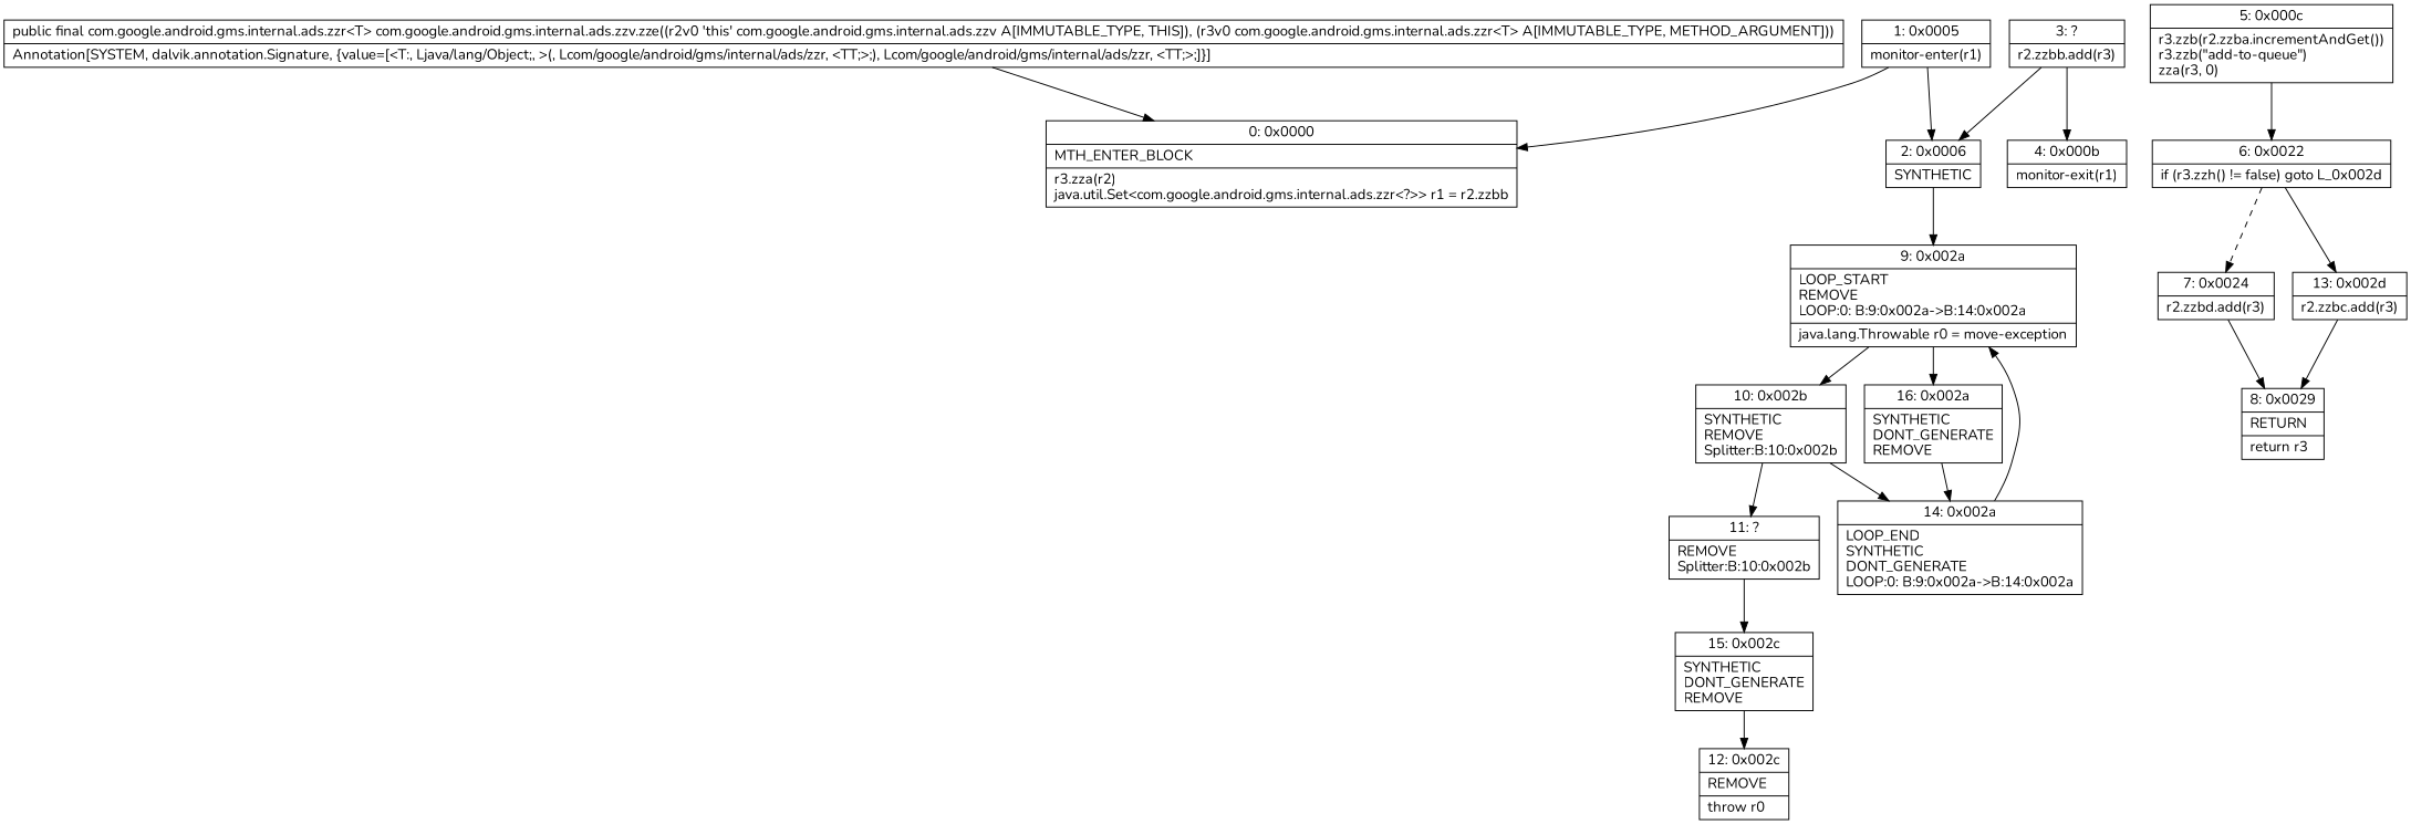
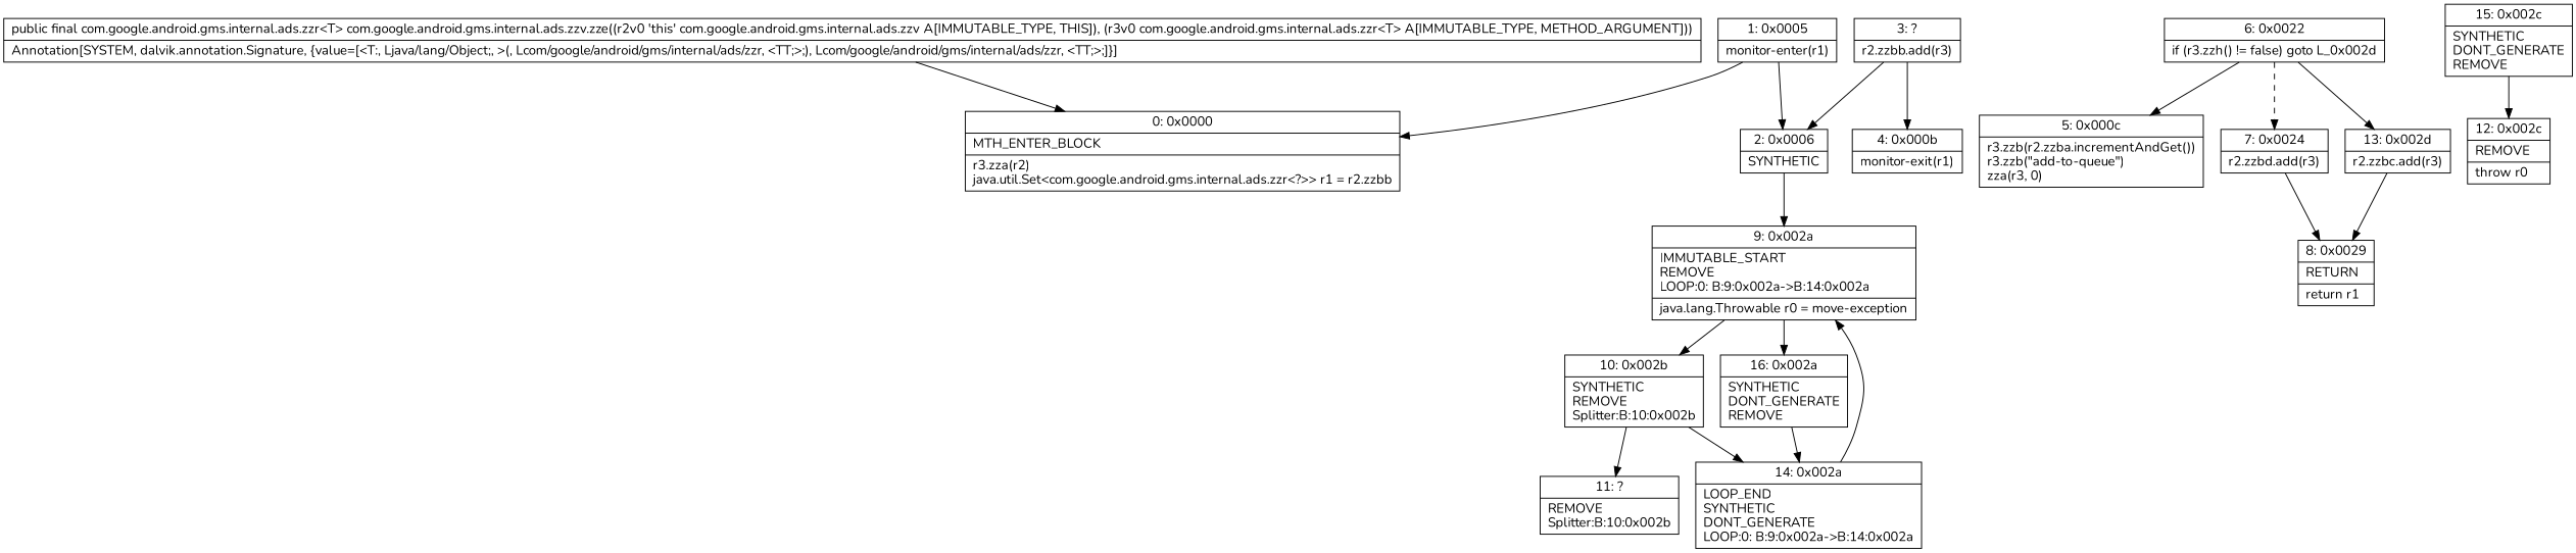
  digraph {
    fontname=Nunito
    node [fontname=Nunito shape=record]
    edge [fontname=Nunito]
    n1 [label="{0\:\ 0x0000|MTH_ENTER_BLOCK\l|r3.zza(r2)\ljava.util.Set\<com.google.android.gms.internal.ads.zzr\<?\>\> r1 = r2.zzbb\l}"]
    n2 [label="{1\:\ 0x0005|monitor\-enter(r1)\l}"]
    n3 [label="{2\:\ 0x0006|SYNTHETIC\l}"]
-   n4 [label="{9\:\ 0x002a|LOOP_START\lREMOVE\lLOOP:0: B:9:0x002a\-\>B:14:0x002a\l|java.lang.Throwable r0 = move\-exception\l}"]
+   n4 [label="{9\:\ 0x002a|IMMUTABLE_START\lREMOVE\lLOOP:0: B:9:0x002a\-\>B:14:0x002a\l|java.lang.Throwable r0 = move\-exception\l}"]
    n5 [label="{3\:\ ?|r2.zzbb.add(r3)\l}"]
    n6 [label="{4\:\ 0x000b|monitor\-exit(r1)\l}"]
    n7 [label="{10\:\ 0x002b|SYNTHETIC\lREMOVE\lSplitter:B:10:0x002b\l}"]
    n8 [label="{16\:\ 0x002a|SYNTHETIC\lDONT_GENERATE\lREMOVE\l}"]
    n9 [label="{5\:\ 0x000c|r3.zzb(r2.zzba.incrementAndGet())\lr3.zzb(\"add\-to\-queue\")\lzza(r3, 0)\l}"]
    n10 [label="{6\:\ 0x0022|if (r3.zzh() != false) goto L_0x002d\l}"]
    n11 [label="{7\:\ 0x0024|r2.zzbd.add(r3)\l}"]
    n12 [label="{13\:\ 0x002d|r2.zzbc.add(r3)\l}"]
-   n13 [label="{8\:\ 0x0029|RETURN\l|return r3\l}"]
+   n13 [label="{8\:\ 0x0029|RETURN\l|return r1\l}"]
    n14 [label="{11\:\ ?|REMOVE\lSplitter:B:10:0x002b\l}"]
    n15 [label="{14\:\ 0x002a|LOOP_END\lSYNTHETIC\lDONT_GENERATE\lLOOP:0: B:9:0x002a\-\>B:14:0x002a\l}"]
    n16 [label="{15\:\ 0x002c|SYNTHETIC\lDONT_GENERATE\lREMOVE\l}"]
    n17 [label="{12\:\ 0x002c|REMOVE\l|throw r0\l}"]
    n18 [label="{public final com.google.android.gms.internal.ads.zzr\<T\> com.google.android.gms.internal.ads.zzv.zze((r2v0 'this' com.google.android.gms.internal.ads.zzv A[IMMUTABLE_TYPE, THIS]), (r3v0 com.google.android.gms.internal.ads.zzr\<T\> A[IMMUTABLE_TYPE, METHOD_ARGUMENT]))  | Annotation[SYSTEM, dalvik.annotation.Signature, \{value=[\<T:, Ljava\/lang\/Object;, \>(, Lcom\/google\/android\/gms\/internal\/ads\/zzr, \<TT;\>;), Lcom\/google\/android\/gms\/internal\/ads\/zzr, \<TT;\>;]\}]\l}"]
    n2 -> n1
    n2 -> n3
    n3 -> n4
    n4 -> n7
    n4 -> n8
    n5 -> n3
    n5 -> n6
    n7 -> n14
    n7 -> n15
    n8 -> n15
-   n9 -> n10
+   n10 -> n9
    n10 -> n11 [style=dashed]
    n10 -> n12
    n11 -> n13
    n12 -> n13
-   n14 -> n16
    n15 -> n4
    n16 -> n17
    n18 -> n1
  }
